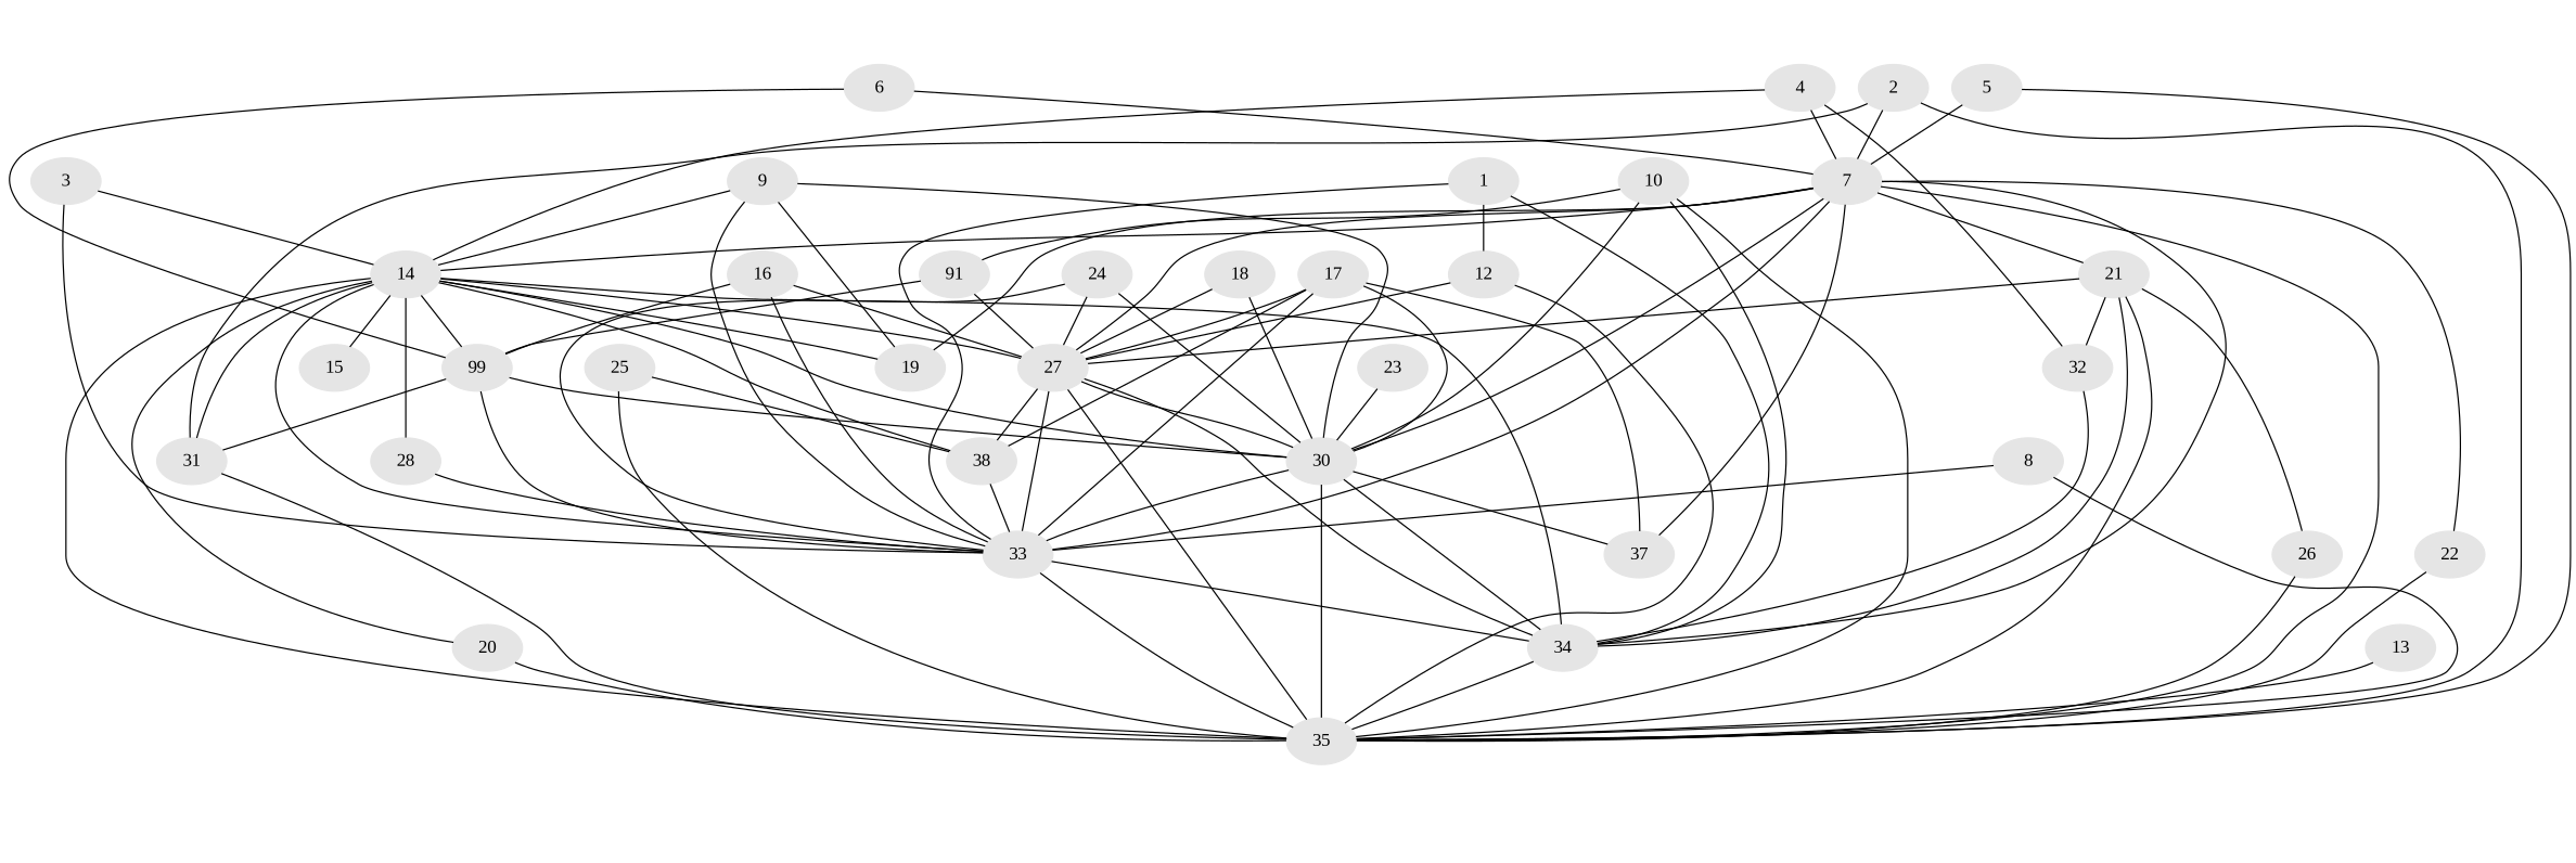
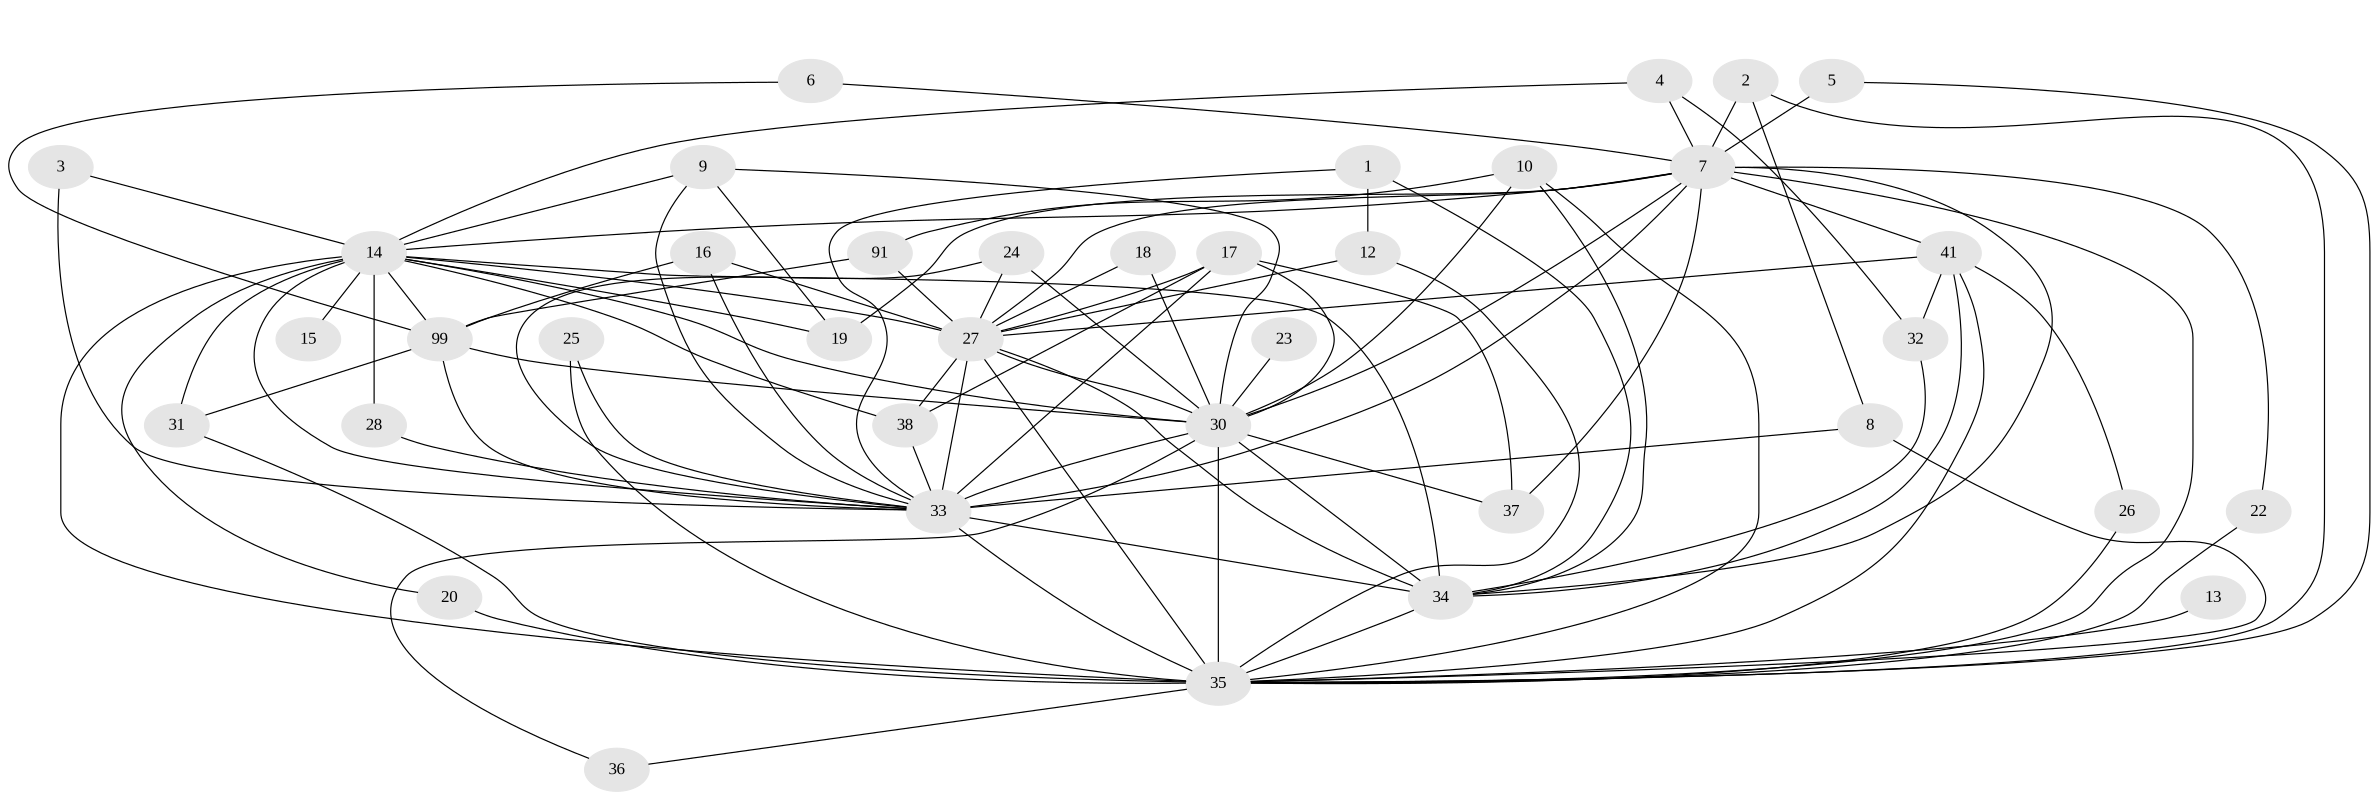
  graph {
    fontname="Liberation Serif"
    node [color=gray90 fontname="Liberation Serif" style=filled]
    edge [fontname="Liberation Serif" weight=1.0]
    1
    12
    33
    34
    35
    27
    2
    7
    31
    14
    19
-   21
+   21 [label=41]
    22
    30
    37
+   36
    3
    n18 [label=99]
    15
    20
    28
    38
    4
    32
    5
    6
    26
    8
    9
    10
    n31 [label=91]
    13
    16
    17
    18
    23
    24
    25
    1 -- 12
    1 -- 33
    1 -- 34
    12 -- 35
    12 -- 27
    33 -- 34 [weight=3.0]
    33 -- 35 [weight=3.0]
    34 -- 35 [weight=2.0]
+   35 -- 36
    27 -- 33 [weight=4.0]
    27 -- 34
    27 -- 35
    27 -- 30
    27 -- 38
    2 -- 35
    2 -- 7
-   2 -- 31
+   2 -- 8
    7 -- 33 [weight=3.0]
    7 -- 34 [weight=2.0]
    7 -- 35 [weight=2.0]
    7 -- 27
    7 -- 14 [weight=2.0]
    7 -- 19
    7 -- 21
    7 -- 22
    7 -- 30
    7 -- 37
    31 -- 35
    14 -- 33 [weight=6.0]
    14 -- 34 [weight=3.0]
    14 -- 35 [weight=4.0]
    14 -- 27 [weight=2.0]
    14 -- 31
    14 -- 19
    14 -- 30 [weight=2.0]
    14 -- n18
    14 -- 15
    14 -- 20
    14 -- 28
    14 -- 38
    21 -- 34
    21 -- 35
    21 -- 27
    21 -- 32
    21 -- 26
    22 -- 35
    30 -- 33 [weight=5.0]
    30 -- 34
    30 -- 35
    30 -- 37
+   30 -- 36
    3 -- 33
    3 -- 14
    n18 -- 33 [weight=2.0]
    n18 -- 31
    n18 -- 30
    20 -- 35 [weight=2.0]
    28 -- 33
    38 -- 33 [weight=2.0]
    4 -- 7
    4 -- 14
    4 -- 32
    32 -- 34
    5 -- 35
    5 -- 7 [weight=2.0]
    6 -- 7
    6 -- n18
    26 -- 35
    8 -- 33
    8 -- 35
    9 -- 33
    9 -- 14
    9 -- 19
    9 -- 30
    10 -- 34
    10 -- 35
    10 -- 30
    10 -- n31
    n31 -- 27
    n31 -- n18
    13 -- 35
    16 -- 33
    16 -- 27
    16 -- n18
    17 -- 33 [weight=2.0]
    17 -- 27
    17 -- 30
    17 -- 37
    17 -- 38
    18 -- 27
    18 -- 30
    23 -- 30
    24 -- 33 [weight=2.0]
    24 -- 27
    24 -- 30
-   25 -- 38
+   25 -- 33
    25 -- 35
  }
